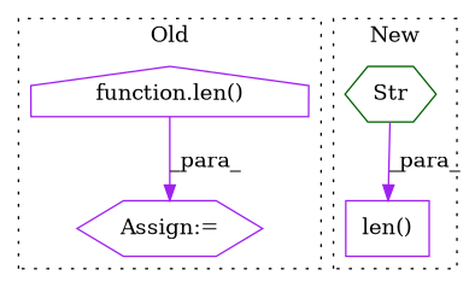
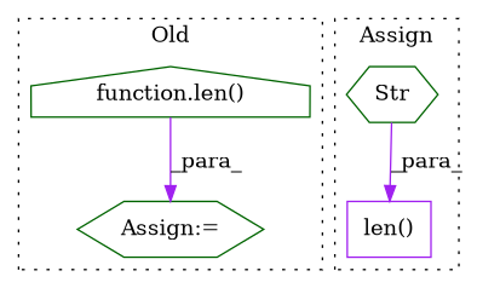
  digraph {
    node [a=75 color=purple shape=hexagon]
    edge [color=purple]
-   n1 [l="4,1" label="function.len()" s="2310,2320" shape=house]
-   n2 [a=68 l=3 label="Assign:=" s=2543]
+   n1 [color=darkgreen l="4,1" label="function.len()" s="2310,2320" shape=house]
+   n2 [a=68 color=darkgreen l=3 label="Assign:=" s=2543]
    n3 [l="14,1" label="len()" s="1670,1751" shape=box]
    n4 [a=66 color=darkgreen l=47 label=Str s=1684]
    subgraph cluster_1 {
      label=Old
      style=dotted
      n1
      n2
    }
    subgraph cluster_2 {
-     label=New
+     label=Assign
      style=dotted
      n3
      n4
    }
    n1 -> n2 [label=_para_]
    n4 -> n3 [label=_para_]
  }
